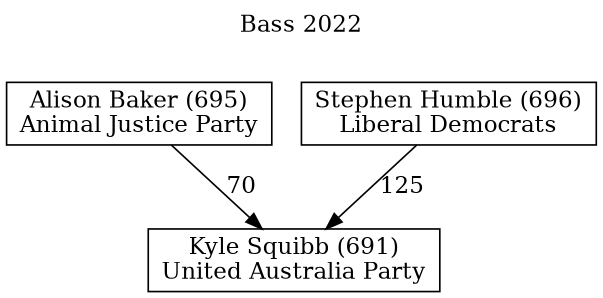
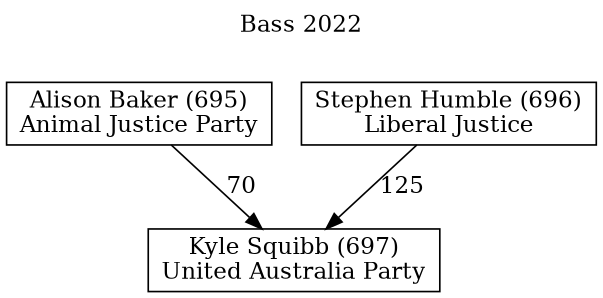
  digraph {
    label="Bass 2022"
    labelloc=t
    mclimit=10
    node [shape=box]
-   n1 [label="Kyle Squibb (691)\nUnited Australia Party"]
+   n1 [label="Kyle Squibb (697)\nUnited Australia Party"]
    n2 [label="Alison Baker (695)\nAnimal Justice Party"]
-   n3 [label="Stephen Humble (696)\nLiberal Democrats"]
+   n3 [label="Stephen Humble (696)\nLiberal Justice"]
    n2 -> n1 [label=70]
    n3 -> n1 [label=125]
  }
